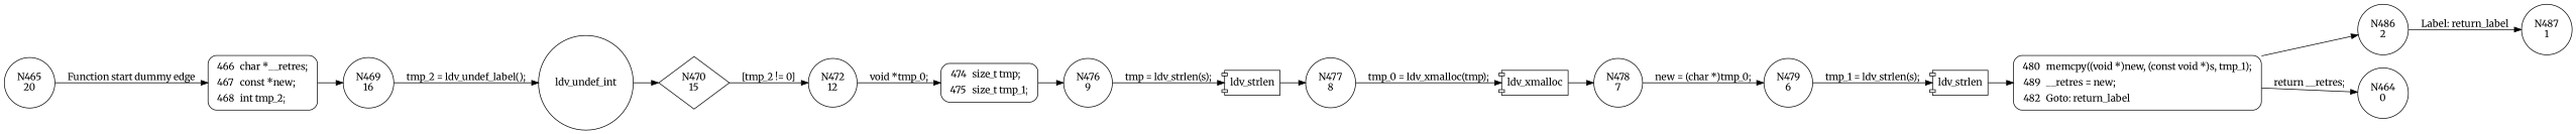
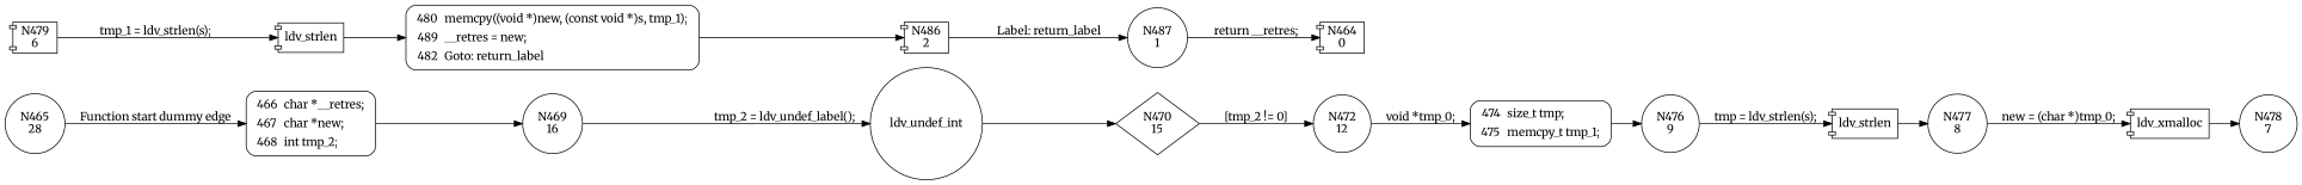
  digraph {
    fontname=Merriweather
    rankdir=LR
    node [fontname=Merriweather shape=circle]
    edge [fontname=Merriweather]
-   n1 [label="N465\n20"]
-   n2 [fillcolor=white label=<<table border="0" cellborder="0" cellpadding="3" bgcolor="white"><tr><td align="right">466</td><td align="left">char *__retres;</td></tr><tr><td align="right">467</td><td align="left">const *new;</td></tr><tr><td align="right">468</td><td align="left">int tmp_2;</td></tr></table>> penwidth=1 shape=Mrecord style="filled,bold"]
+   n1 [label="N465\n28"]
+   n2 [fillcolor=white label=<<table border="0" cellborder="0" cellpadding="3" bgcolor="white"><tr><td align="right">466</td><td align="left">char *__retres;</td></tr><tr><td align="right">467</td><td align="left">char *new;</td></tr><tr><td align="right">468</td><td align="left">int tmp_2;</td></tr></table>> penwidth=1 shape=Mrecord style="filled,bold"]
    n3 [label="N469\n16"]
    n4 [label=ldv_undef_int]
    n5 [label="N470\n15" shape=diamond]
    n6 [label="N472\n12"]
-   n7 [fillcolor=white label=<<table border="0" cellborder="0" cellpadding="3" bgcolor="white"><tr><td align="right">474</td><td align="left">size_t tmp;</td></tr><tr><td align="right">475</td><td align="left">size_t tmp_1;</td></tr></table>> penwidth=1 shape=Mrecord style="filled,bold"]
+   n7 [fillcolor=white label=<<table border="0" cellborder="0" cellpadding="3" bgcolor="white"><tr><td align="right">474</td><td align="left">size_t tmp;</td></tr><tr><td align="right">475</td><td align="left">memcpy_t tmp_1;</td></tr></table>> penwidth=1 shape=Mrecord style="filled,bold"]
    n8 [label="N476\n9"]
-   n9 [label="N486\n2"]
+   n9 [label="N486\n2" shape=component]
    n10 [label="N487\n1"]
-   n11 [label="N464\n0"]
+   n11 [label="N464\n0" shape=component]
    n12 [label=ldv_strlen shape=component]
    n13 [label="N477\n8"]
    n14 [label=ldv_xmalloc shape=component]
    n15 [label="N478\n7"]
-   n16 [label="N479\n6"]
+   n16 [label="N479\n6" shape=component]
    n17 [label=ldv_strlen shape=component]
    n18 [fillcolor=white label=<<table border="0" cellborder="0" cellpadding="3" bgcolor="white"><tr><td align="right">480</td><td align="left">memcpy((void *)new, (const void *)s, tmp_1);</td></tr><tr><td align="right">489</td><td align="left">__retres = new;</td></tr><tr><td align="right">482</td><td align="left">Goto: return_label</td></tr></table>> penwidth=1 shape=Mrecord style="filled,bold"]
    n1 -> n2 [label="Function start dummy edge"]
    n2 -> n3
    n3 -> n4 [label="tmp_2 = ldv_undef_label();"]
    n4 -> n5
    n5 -> n6 [label="[tmp_2 != 0]"]
    n6 -> n7 [label="void *tmp_0;"]
    n7 -> n8
    n8 -> n12 [label="tmp = ldv_strlen(s);"]
    n9 -> n10 [label="Label: return_label"]
-   n18 -> n11 [label="return __retres;"]
+   n10 -> n11 [label="return __retres;"]
    n12 -> n13
-   n13 -> n14 [label="tmp_0 = ldv_xmalloc(tmp);"]
+   n13 -> n14 [label="new = (char *)tmp_0;"]
    n14 -> n15
-   n15 -> n16 [label="new = (char *)tmp_0;"]
    n16 -> n17 [label="tmp_1 = ldv_strlen(s);"]
    n17 -> n18
    n18 -> n9
  }
